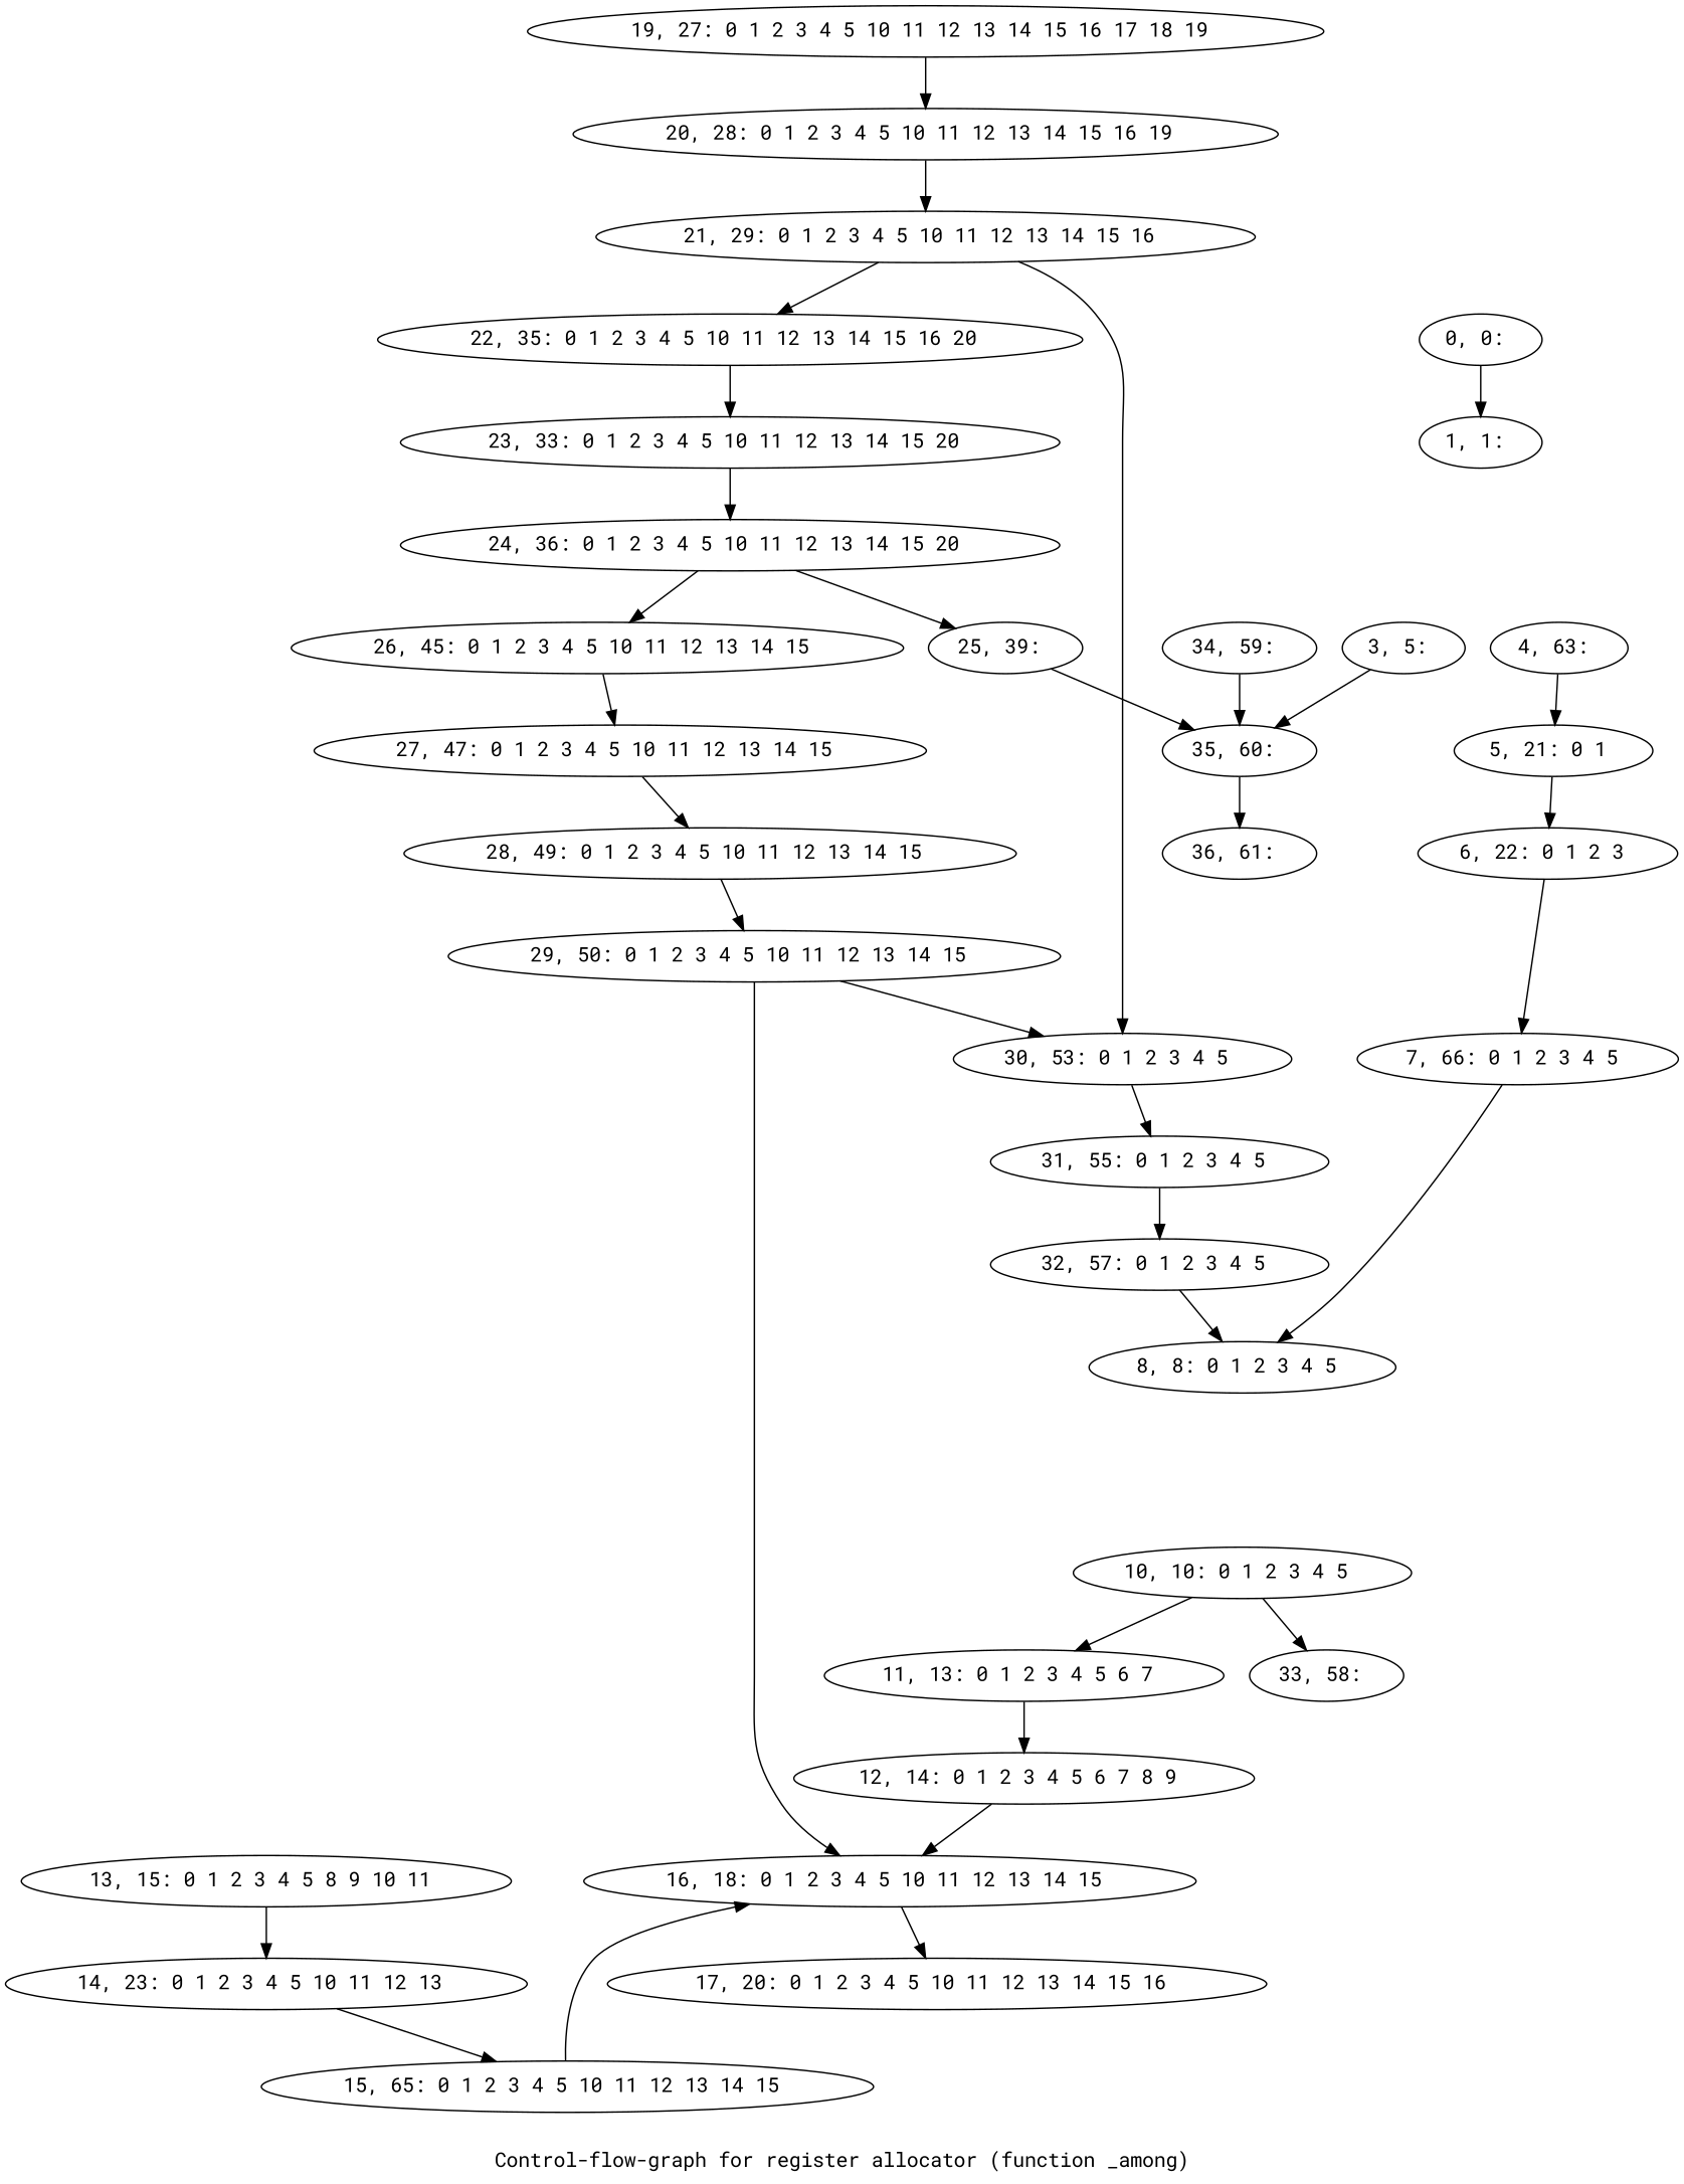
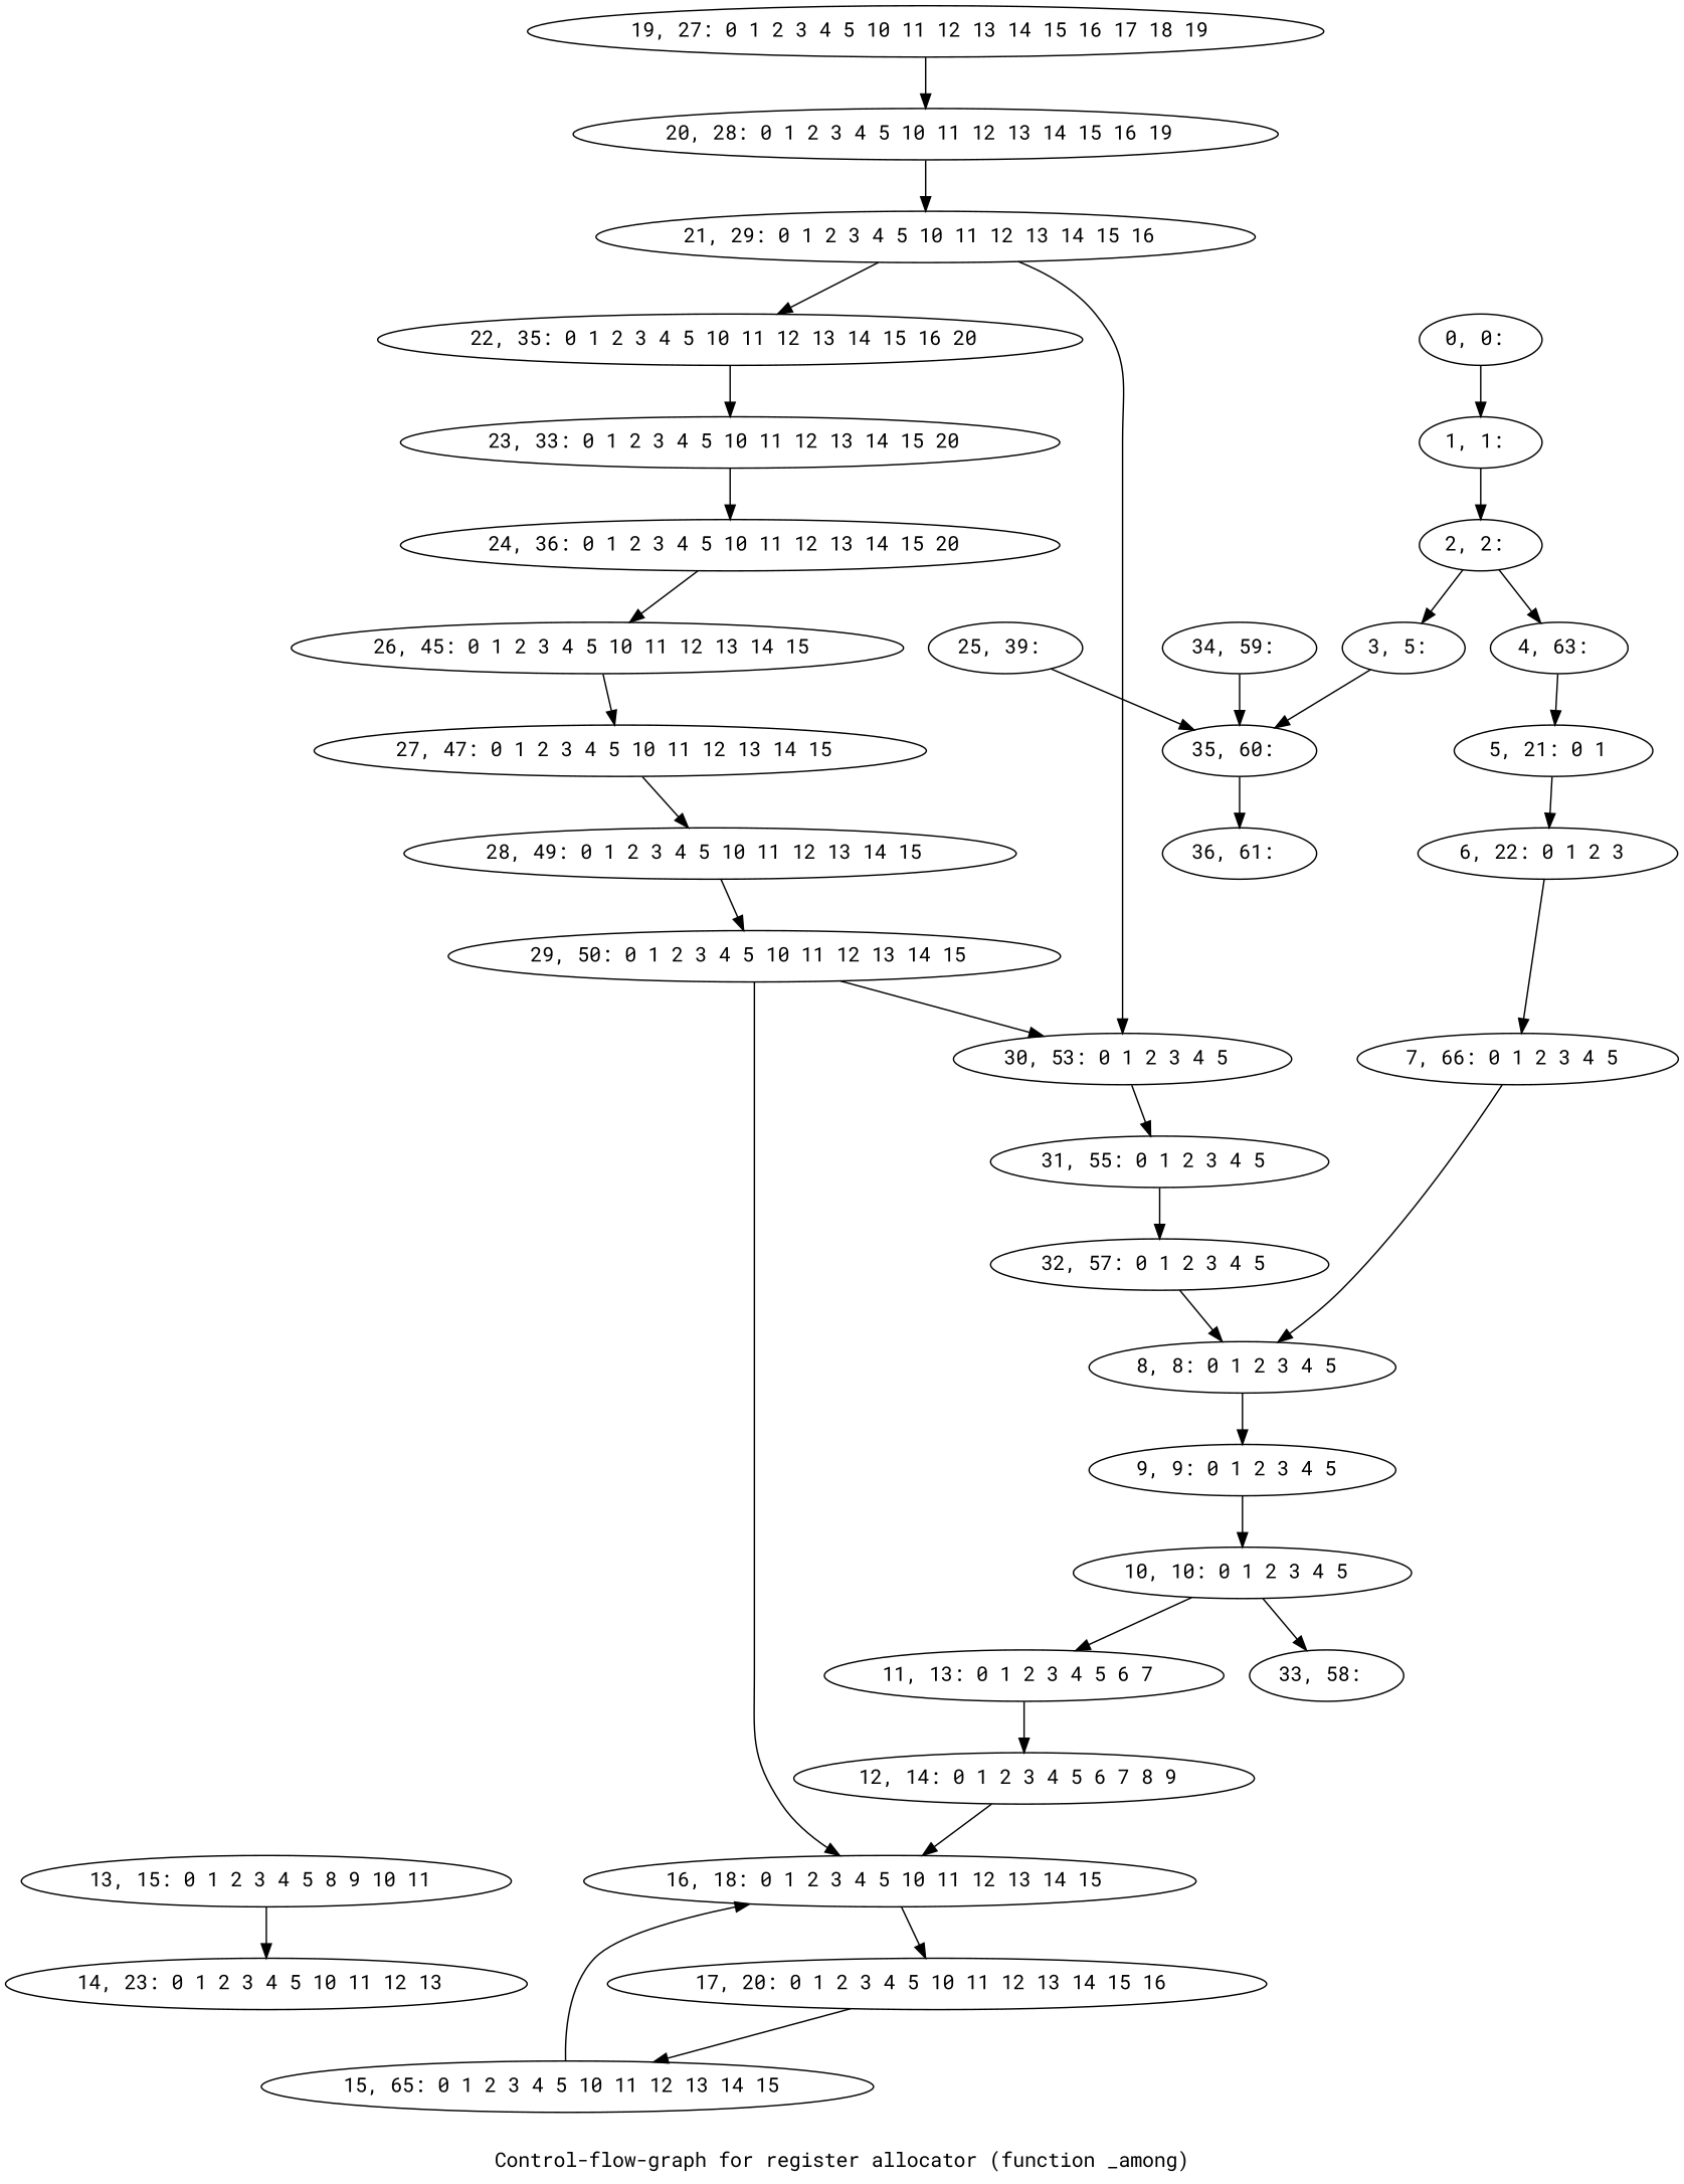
  digraph {
    fontname="Roboto Mono"
    label="Control-flow-graph for register allocator (function _among)"
    node [fontname="Roboto Mono"]
    edge [fontname="Roboto Mono"]
    n1 [label="0, 0: "]
    n2 [label="1, 1: "]
+   n3 [label="2, 2: "]
    n4 [label="3, 5: "]
    n5 [label="4, 63: "]
    n6 [label="35, 60: "]
    n7 [label="5, 21: 0 1 "]
    n8 [label="36, 61: "]
    n9 [label="6, 22: 0 1 2 3 "]
    n10 [label="7, 66: 0 1 2 3 4 5 "]
    n11 [label="8, 8: 0 1 2 3 4 5 "]
+   n12 [label="9, 9: 0 1 2 3 4 5 "]
    n13 [label="10, 10: 0 1 2 3 4 5 "]
    n14 [label="11, 13: 0 1 2 3 4 5 6 7 "]
    n15 [label="33, 58: "]
    n16 [label="12, 14: 0 1 2 3 4 5 6 7 8 9 "]
    n17 [label="16, 18: 0 1 2 3 4 5 10 11 12 13 14 15 "]
    n18 [label="13, 15: 0 1 2 3 4 5 8 9 10 11 "]
    n19 [label="14, 23: 0 1 2 3 4 5 10 11 12 13 "]
    n20 [label="15, 65: 0 1 2 3 4 5 10 11 12 13 14 15 "]
    n21 [label="17, 20: 0 1 2 3 4 5 10 11 12 13 14 15 16 "]
    n22 [label="19, 27: 0 1 2 3 4 5 10 11 12 13 14 15 16 17 18 19 "]
    n23 [label="20, 28: 0 1 2 3 4 5 10 11 12 13 14 15 16 19 "]
    n24 [label="21, 29: 0 1 2 3 4 5 10 11 12 13 14 15 16 "]
    n25 [label="22, 35: 0 1 2 3 4 5 10 11 12 13 14 15 16 20 "]
    n26 [label="30, 53: 0 1 2 3 4 5 "]
    n27 [label="23, 33: 0 1 2 3 4 5 10 11 12 13 14 15 20 "]
    n28 [label="31, 55: 0 1 2 3 4 5 "]
    n29 [label="24, 36: 0 1 2 3 4 5 10 11 12 13 14 15 20 "]
    n30 [label="25, 39: "]
    n31 [label="26, 45: 0 1 2 3 4 5 10 11 12 13 14 15 "]
    n32 [label="27, 47: 0 1 2 3 4 5 10 11 12 13 14 15 "]
    n33 [label="28, 49: 0 1 2 3 4 5 10 11 12 13 14 15 "]
    n34 [label="29, 50: 0 1 2 3 4 5 10 11 12 13 14 15 "]
    n35 [label="32, 57: 0 1 2 3 4 5 "]
    n36 [label="34, 59: "]
    n1 -> n2
+   n2 -> n3
+   n3 -> n4
+   n3 -> n5
    n4 -> n6
    n5 -> n7
    n6 -> n8
    n7 -> n9
    n9 -> n10
    n10 -> n11
+   n11 -> n12
+   n12 -> n13
    n13 -> n14
    n13 -> n15
    n14 -> n16
    n16 -> n17
    n17 -> n21
    n18 -> n19
-   n19 -> n20
+   n21 -> n20
    n20 -> n17
    n22 -> n23
    n23 -> n24
    n24 -> n25
    n24 -> n26
    n25 -> n27
    n26 -> n28
    n27 -> n29
    n28 -> n35
-   n29 -> n30
    n29 -> n31
    n30 -> n6
    n31 -> n32
    n32 -> n33
    n33 -> n34
    n34 -> n17
    n34 -> n26
    n35 -> n11
    n36 -> n6
  }
